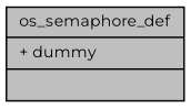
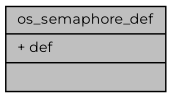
  digraph {
    fontname=Montserrat
-   n1 [color=black fillcolor=grey75 fontcolor=black fontname=Montserrat fontsize=10 height=0.2 label="{os_semaphore_def\n|+ dummy\l|}" shape=record style=filled width=0.4]
+   n1 [color=black fillcolor=grey75 fontcolor=black fontname=Montserrat fontsize=10 height=0.2 label="{os_semaphore_def\n|+ def\l|}" shape=record style=filled width=0.4]
  }
